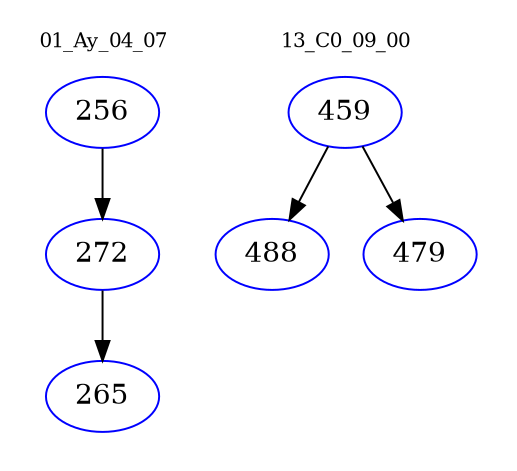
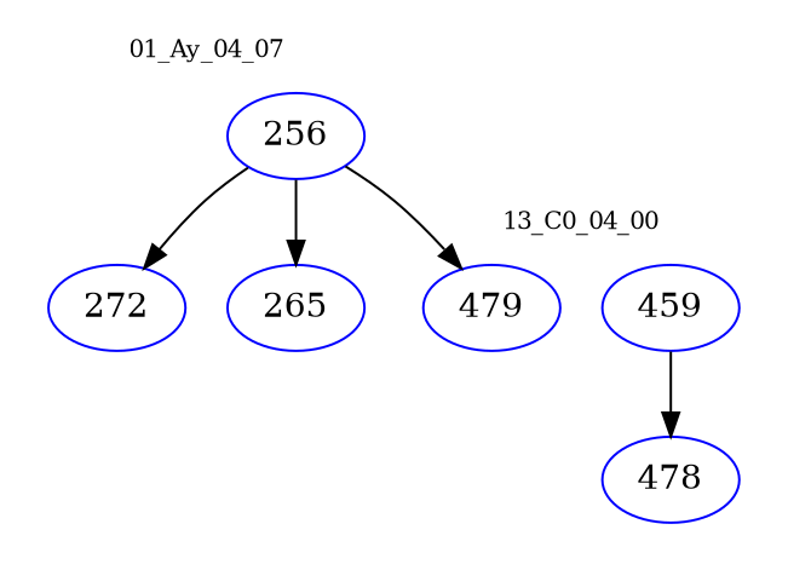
  digraph {
    node [color=blue]
    edge [color=black]
    n1 [label=256]
    n2 [label=272]
    n3 [label=265]
    n4 [label=459]
-   n5 [label=488]
+   n5 [label=478]
    n6 [label=479]
    subgraph cluster_1 {
      color=white
      fontsize=10
      label="01_Ay_04_07"
      n1
      n2
      n3
    }
    subgraph cluster_2 {
      color=white
      fontsize=10
-     label="13_C0_09_00"
+     label="13_C0_04_00"
      n4
      n5
      n6
    }
    n1 -> n2
-   n2 -> n3
+   n1 -> n3
    n4 -> n5
-   n4 -> n6
+   n1 -> n6
  }
